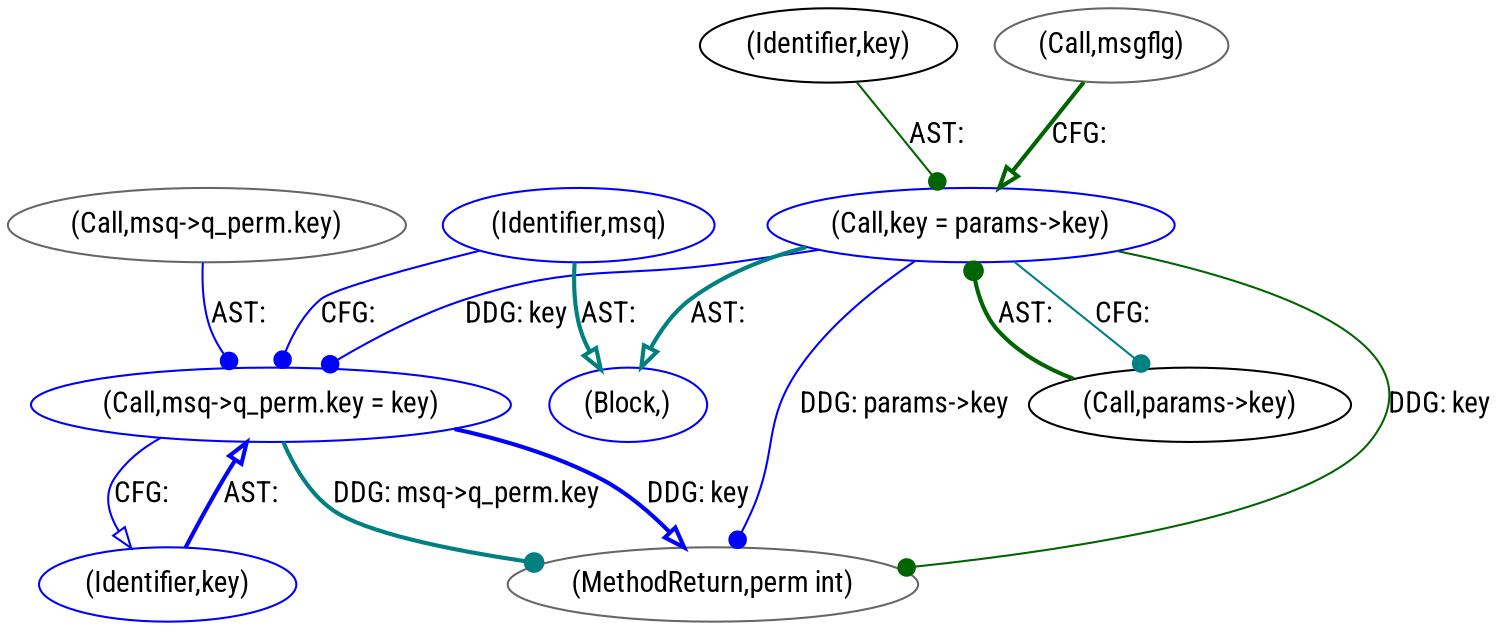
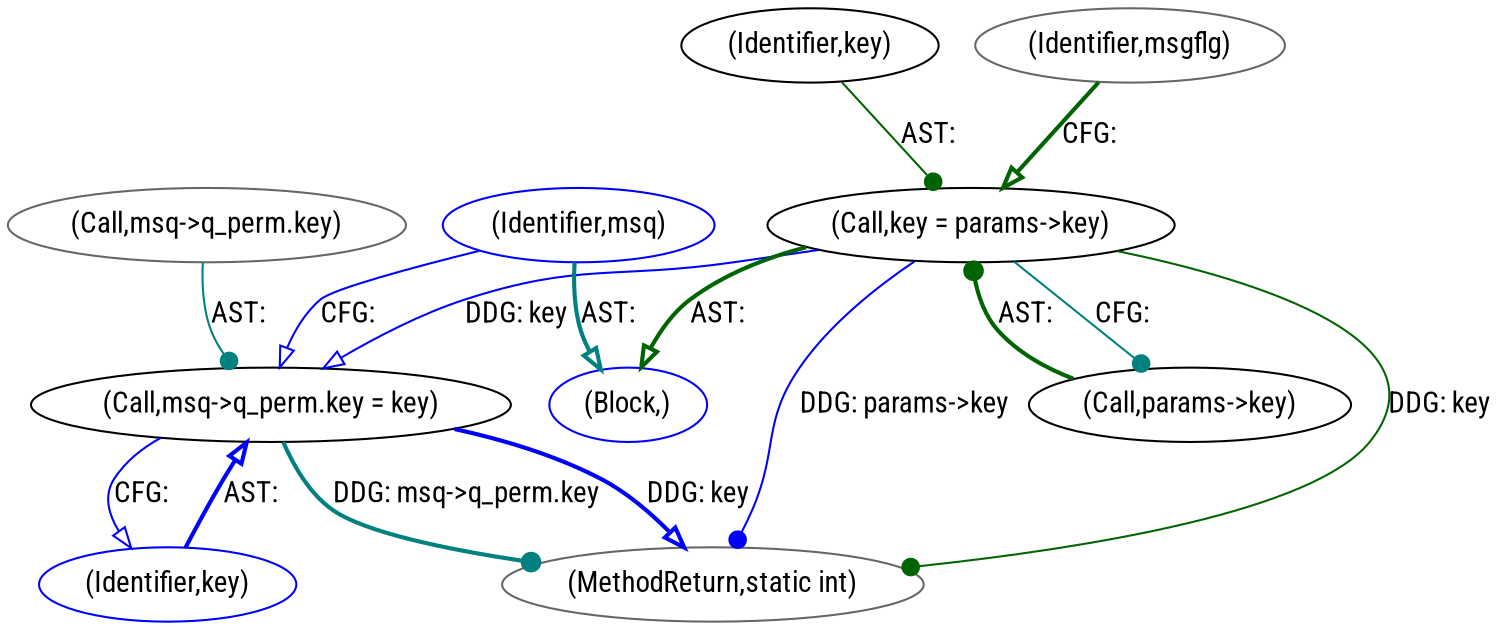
  digraph {
    fontname="Roboto Condensed"
    node [color=blue fontname="Roboto Condensed"]
    edge [arrowhead=dot color=blue fontname="Roboto Condensed" style=solid]
-   n1 [label="(Call,key = params->key)"]
-   n2 [label="(Call,msq->q_perm.key = key)"]
+   n1 [color=black label="(Call,key = params->key)"]
+   n2 [color=black label="(Call,msq->q_perm.key = key)"]
    n3 [label="(Block,)"]
-   n4 [color=gray40 label="(MethodReturn,perm int)"]
+   n4 [color=gray40 label="(MethodReturn,static int)"]
    n5 [color=black label="(Call,params->key)"]
    n6 [label="(Identifier,key)"]
    n7 [color=black label="(Identifier,key)"]
-   n8 [color=gray40 label="(Call,msgflg)"]
+   n8 [color=gray40 label="(Identifier,msgflg)"]
    n9 [label="(Identifier,msq)"]
    n10 [color=gray40 label="(Call,msq->q_perm.key)"]
-   n1 -> n2 [label="DDG: key"]
-   n1 -> n3 [arrowhead=onormal color=teal label="AST: " style=bold]
+   n1 -> n2 [arrowhead=onormal label="DDG: key"]
+   n1 -> n3 [arrowhead=onormal color=darkgreen label="AST: " style=bold]
    n1 -> n4 [color=darkgreen label="DDG: key"]
    n1 -> n4 [label="DDG: params->key"]
    n1 -> n5 [color=teal label="CFG: "]
    n2 -> n4 [color=teal label="DDG: msq->q_perm.key" style=bold]
    n2 -> n4 [arrowhead=onormal label="DDG: key" style=bold]
    n2 -> n6 [arrowhead=onormal label="CFG: "]
    n5 -> n1 [color=darkgreen label="AST: " style=bold]
    n6 -> n2 [arrowhead=onormal label="AST: " style=bold]
    n7 -> n1 [color=darkgreen label="AST: "]
    n8 -> n1 [arrowhead=onormal color=darkgreen label="CFG: " style=bold]
-   n9 -> n2 [label="CFG: "]
+   n9 -> n2 [arrowhead=onormal label="CFG: "]
    n9 -> n3 [arrowhead=onormal color=teal label="AST: " style=bold]
-   n10 -> n2 [label="AST: "]
+   n10 -> n2 [color=teal label="AST: "]
  }
